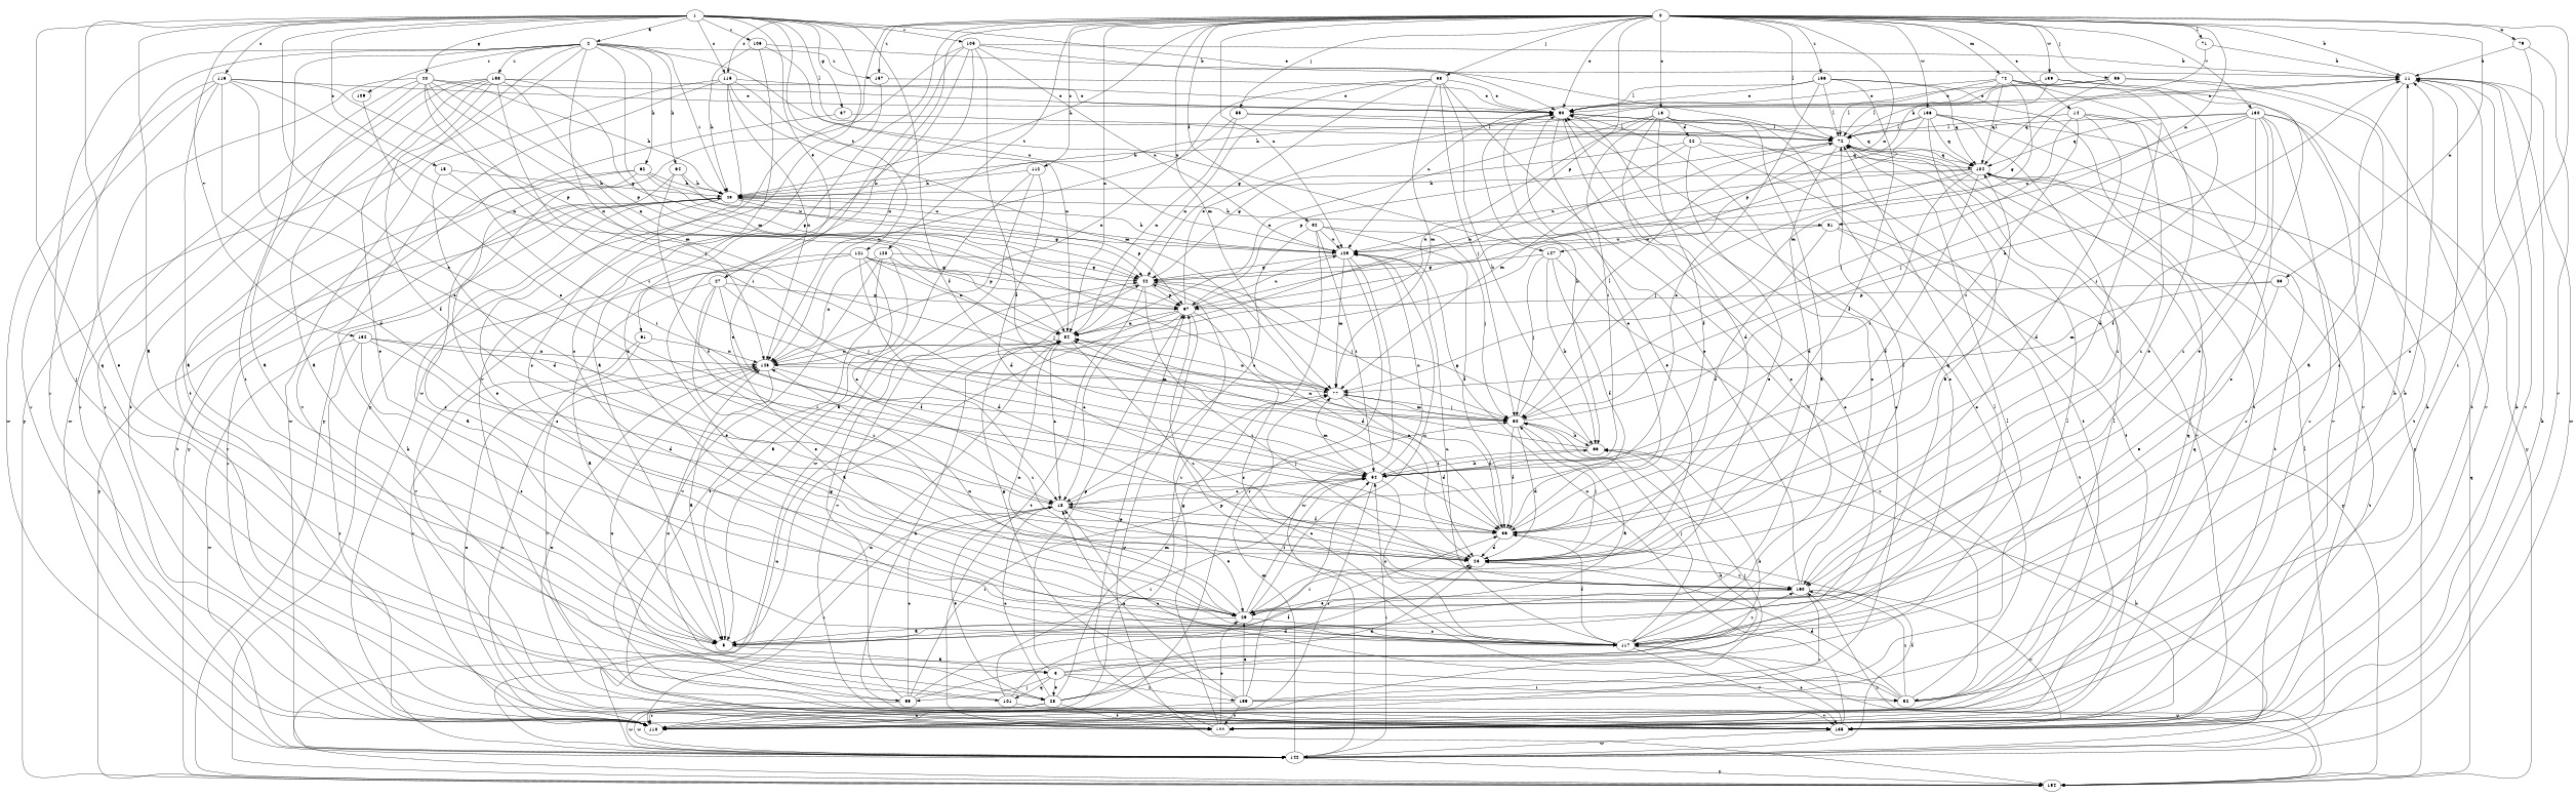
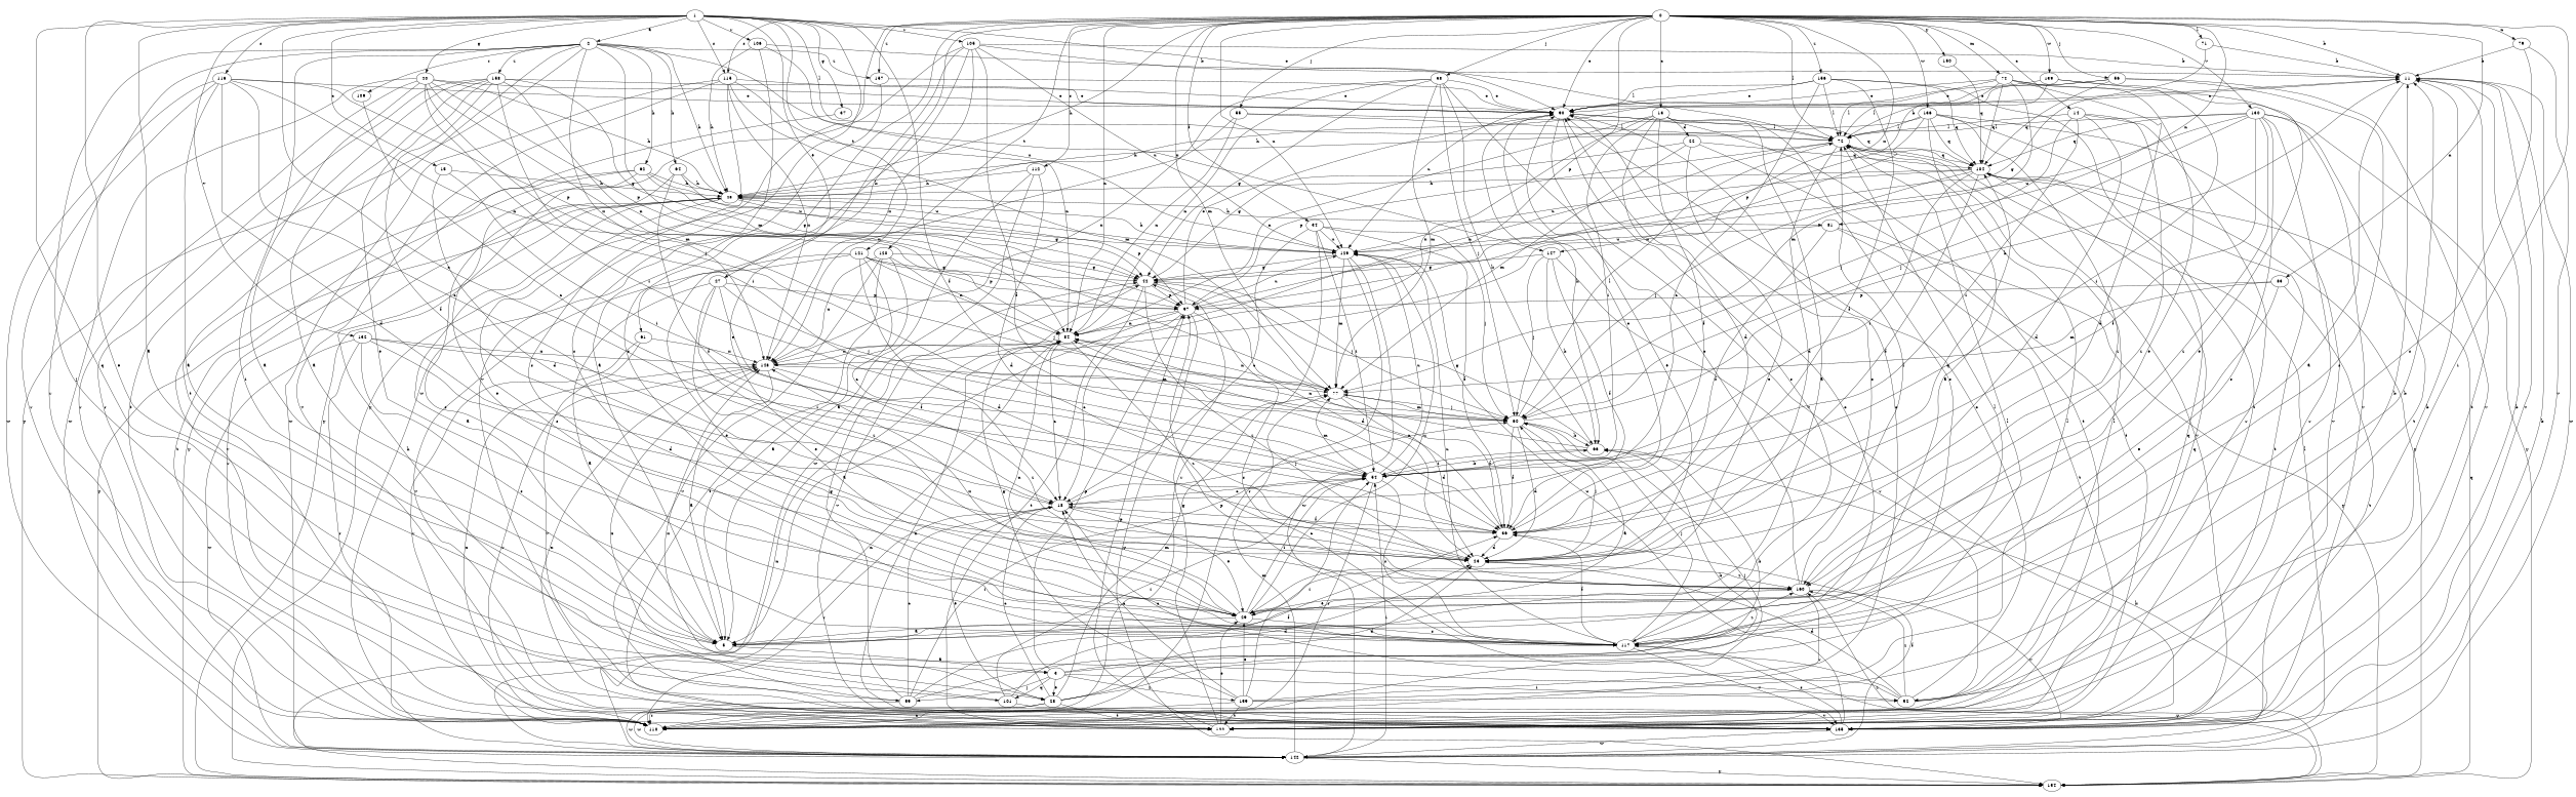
  strict digraph {
    0
    11
    13
    14
-   34 [label=32]
+   34
    48
    52
    55
    56
    58
    61
    71
    72
    74
    77
    79
    81
    83
    84
    90
    97
    112
    115
    120
    129
    130
    136
    139
    142
    147
+   150
    154
    156
    157
    135
    122
    5
    36
    148
    22
    23
    54
    117
    110
    60
    160
    18
    42
    104
    66
    29
    1
    2
    3
    15
    27
    28
    37
    40
    101
    105
    106
    116
    121
    132
    59
    62
    64
    109
    158
    159
    0 -> 11 [label=b]
    0 -> 13 [label=c]
    0 -> 14 [label=c]
    0 -> 34 [label=f]
    0 -> 48 [label=h]
    0 -> 52 [label=i]
    0 -> 55 [label=j]
    0 -> 56 [label=j]
    0 -> 58 [label=j]
    0 -> 61 [label=k]
    0 -> 71 [label=l]
    0 -> 72 [label=l]
    0 -> 74 [label=m]
    0 -> 77 [label=m]
    0 -> 79 [label=n]
    0 -> 81 [label=n]
    0 -> 83 [label=n]
    0 -> 84 [label=n]
    0 -> 90 [label=o]
    0 -> 97 [label=p]
    0 -> 112 [label=s]
    0 -> 115 [label=s]
    0 -> 120 [label=t]
    0 -> 129 [label=u]
    0 -> 130 [label=v]
    0 -> 136 [label=w]
    0 -> 139 [label=w]
    0 -> 142 [label=w]
    0 -> 147 [label=x]
+   0 -> 150 [label=y]
    0 -> 154 [label=y]
    0 -> 156 [label=z]
    0 -> 157 [label=z]
    11 -> 90 [label=o]
    11 -> 142 [label=w]
    11 -> 135 [label=v]
    11 -> 122 [label=t]
    11 -> 5 [label=a]
    13 -> 84 [label=n]
    13 -> 5 [label=a]
    13 -> 36 [label=f]
    13 -> 148 [label=x]
    13 -> 22 [label=d]
    13 -> 23 [label=d]
    13 -> 54 [label=i]
    13 -> 117 [label=s]
    14 -> 72 [label=l]
    14 -> 23 [label=d]
    14 -> 54 [label=i]
    14 -> 110 [label=r]
    14 -> 60 [label=j]
    14 -> 160 [label=z]
    34 -> 129 [label=u]
    34 -> 36 [label=f]
    34 -> 54 [label=i]
    34 -> 110 [label=r]
    34 -> 60 [label=j]
    34 -> 18 [label=c]
    48 -> 81 [label=h]
    48 -> 97 [label=p]
    48 -> 154 [label=y]
    48 -> 5 [label=a]
    48 -> 117 [label=s]
    48 -> 110 [label=r]
    48 -> 42 [label=g]
    52 -> 11 [label=b]
    52 -> 72 [label=l]
    52 -> 90 [label=o]
    52 -> 97 [label=p]
    52 -> 23 [label=d]
    52 -> 160 [label=z]
    52 -> 18 [label=c]
    52 -> 104 [label=q]
    55 -> 72 [label=l]
    55 -> 84 [label=n]
    55 -> 148 [label=x]
    55 -> 104 [label=q]
    56 -> 48 [label=h]
    56 -> 90 [label=o]
    56 -> 135 [label=v]
    56 -> 117 [label=s]
    56 -> 104 [label=q]
    58 -> 77 [label=m]
    58 -> 84 [label=n]
    58 -> 90 [label=o]
    58 -> 135 [label=v]
    58 -> 148 [label=x]
    58 -> 60 [label=j]
    58 -> 42 [label=g]
    58 -> 66 [label=k]
    61 -> 135 [label=v]
    61 -> 148 [label=x]
    61 -> 110 [label=r]
    71 -> 11 [label=b]
    71 -> 42 [label=g]
    72 -> 11 [label=b]
    72 -> 84 [label=n]
    72 -> 97 [label=p]
    72 -> 135 [label=v]
    72 -> 23 [label=d]
    72 -> 104 [label=q]
    74 -> 72 [label=l]
    74 -> 77 [label=m]
    74 -> 90 [label=o]
    74 -> 97 [label=p]
    74 -> 135 [label=v]
    74 -> 23 [label=d]
    74 -> 104 [label=q]
    74 -> 29 [label=e]
    77 -> 84 [label=n]
    77 -> 36 [label=f]
    77 -> 23 [label=d]
    77 -> 60 [label=j]
    79 -> 11 [label=b]
    79 -> 135 [label=v]
    79 -> 117 [label=s]
    81 -> 129 [label=u]
    81 -> 154 [label=y]
    81 -> 122 [label=t]
    81 -> 36 [label=f]
    83 -> 77 [label=m]
    83 -> 97 [label=p]
    83 -> 122 [label=t]
    83 -> 29 [label=e]
    84 -> 148 [label=x]
    84 -> 160 [label=z]
    84 -> 18 [label=c]
    90 -> 72 [label=l]
    90 -> 122 [label=t]
    90 -> 117 [label=s]
    90 -> 66 [label=k]
    90 -> 29 [label=e]
    97 -> 84 [label=n]
    97 -> 90 [label=o]
    97 -> 129 [label=u]
    97 -> 154 [label=y]
    97 -> 5 [label=a]
    97 -> 117 [label=s]
    97 -> 18 [label=c]
    112 -> 48 [label=h]
    112 -> 142 [label=w]
    112 -> 5 [label=a]
    112 -> 23 [label=d]
    115 -> 77 [label=m]
    115 -> 84 [label=n]
    115 -> 90 [label=o]
    115 -> 142 [label=w]
    115 -> 135 [label=v]
    115 -> 148 [label=x]
    115 -> 117 [label=s]
    120 -> 135 [label=v]
    120 -> 122 [label=t]
    120 -> 5 [label=a]
    120 -> 148 [label=x]
    120 -> 60 [label=j]
    120 -> 42 [label=g]
    129 -> 48 [label=h]
    129 -> 77 [label=m]
    129 -> 142 [label=w]
    129 -> 110 [label=r]
    129 -> 42 [label=g]
    130 -> 72 [label=l]
    130 -> 129 [label=u]
    130 -> 154 [label=y]
    130 -> 122 [label=t]
    130 -> 36 [label=f]
    130 -> 117 [label=s]
    130 -> 110 [label=r]
    130 -> 60 [label=j]
    130 -> 160 [label=z]
    130 -> 104 [label=q]
    136 -> 48 [label=h]
    136 -> 72 [label=l]
    136 -> 154 [label=y]
    136 -> 135 [label=v]
    136 -> 5 [label=a]
    136 -> 148 [label=x]
    136 -> 160 [label=z]
    136 -> 104 [label=q]
    139 -> 72 [label=l]
    139 -> 90 [label=o]
    139 -> 54 [label=i]
    139 -> 29 [label=e]
    142 -> 11 [label=b]
    142 -> 72 [label=l]
    142 -> 77 [label=m]
    142 -> 84 [label=n]
    142 -> 154 [label=y]
    142 -> 36 [label=f]
    142 -> 54 [label=i]
    142 -> 66 [label=k]
    147 -> 36 [label=f]
    147 -> 110 [label=r]
    147 -> 60 [label=j]
    147 -> 42 [label=g]
    147 -> 66 [label=k]
+   150 -> 104 [label=q]
    154 -> 84 [label=n]
    154 -> 160 [label=z]
    154 -> 104 [label=q]
    156 -> 72 [label=l]
    156 -> 90 [label=o]
    156 -> 129 [label=u]
    156 -> 122 [label=t]
    156 -> 36 [label=f]
    156 -> 18 [label=c]
    156 -> 104 [label=q]
    157 -> 90 [label=o]
    157 -> 5 [label=a]
    135 -> 11 [label=b]
    135 -> 84 [label=n]
    135 -> 129 [label=u]
    135 -> 142 [label=w]
    135 -> 117 [label=s]
    122 -> 97 [label=p]
    122 -> 148 [label=x]
    122 -> 42 [label=g]
    122 -> 29 [label=e]
    5 -> 3 [label=a]
    36 -> 84 [label=n]
    36 -> 90 [label=o]
    36 -> 23 [label=d]
    148 -> 77 [label=m]
    148 -> 5 [label=a]
    148 -> 110 [label=r]
    148 -> 160 [label=z]
    22 -> 77 [label=m]
    22 -> 122 [label=t]
    22 -> 42 [label=g]
    22 -> 104 [label=q]
    22 -> 29 [label=e]
    23 -> 60 [label=j]
    23 -> 160 [label=z]
    23 -> 18 [label=c]
    23 -> 104 [label=q]
    54 -> 77 [label=m]
    54 -> 129 [label=u]
    54 -> 117 [label=s]
    54 -> 110 [label=r]
    54 -> 18 [label=c]
    54 -> 66 [label=k]
    117 -> 90 [label=o]
    117 -> 129 [label=u]
    117 -> 154 [label=y]
    117 -> 135 [label=v]
    117 -> 36 [label=f]
    117 -> 60 [label=j]
    117 -> 160 [label=z]
    110 -> 11 [label=b]
    110 -> 148 [label=x]
    110 -> 60 [label=j]
    110 -> 104 [label=q]
    60 -> 11 [label=b]
    60 -> 72 [label=l]
    60 -> 77 [label=m]
    60 -> 5 [label=a]
    60 -> 36 [label=f]
    60 -> 23 [label=d]
    60 -> 66 [label=k]
    160 -> 72 [label=l]
    160 -> 90 [label=o]
    160 -> 135 [label=v]
    160 -> 110 [label=r]
    160 -> 29 [label=e]
    18 -> 36 [label=f]
    18 -> 110 [label=r]
    18 -> 60 [label=j]
    18 -> 29 [label=e]
    18 -> 28 [label=e]
    42 -> 97 [label=p]
    42 -> 135 [label=v]
    42 -> 122 [label=t]
    42 -> 23 [label=d]
    42 -> 60 [label=j]
    42 -> 160 [label=z]
    104 -> 48 [label=h]
    104 -> 129 [label=u]
    104 -> 122 [label=t]
    104 -> 36 [label=f]
    104 -> 54 [label=i]
    104 -> 60 [label=j]
    66 -> 84 [label=n]
    66 -> 54 [label=i]
    66 -> 42 [label=g]
    29 -> 84 [label=n]
    29 -> 129 [label=u]
    29 -> 5 [label=a]
    29 -> 148 [label=x]
    29 -> 54 [label=i]
    29 -> 117 [label=s]
    1 -> 72 [label=l]
    1 -> 90 [label=o]
    1 -> 115 [label=s]
    1 -> 135 [label=v]
    1 -> 36 [label=f]
    1 -> 18 [label=c]
    1 -> 2 [label=a]
    1 -> 3 [label=a]
    1 -> 15 [label=c]
    1 -> 27 [label=e]
    1 -> 28 [label=e]
    1 -> 37 [label=g]
    1 -> 40 [label=g]
    1 -> 101 [label=q]
    1 -> 105 [label=r]
    1 -> 106 [label=r]
    1 -> 116 [label=s]
    1 -> 121 [label=t]
    1 -> 132 [label=v]
-   2 -> 48 [label=i]
+   2 -> 48 [label=h]
    2 -> 52 [label=i]
    2 -> 77 [label=m]
    2 -> 147 [label=x]
    2 -> 154 [label=y]
    2 -> 157 [label=z]
    2 -> 122 [label=t]
    2 -> 148 [label=x]
    2 -> 110 [label=r]
    2 -> 59 [label=j]
    2 -> 62 [label=k]
    2 -> 64 [label=k]
    2 -> 109 [label=r]
    2 -> 158 [label=z]
    3 -> 52 [label=i]
    3 -> 72 [label=l]
    3 -> 97 [label=p]
    3 -> 66 [label=k]
    3 -> 28 [label=e]
    3 -> 101 [label=q]
    3 -> 59 [label=j]
    3 -> 159 [label=z]
    15 -> 48 [label=h]
    15 -> 23 [label=d]
    15 -> 54 [label=i]
    27 -> 97 [label=p]
    27 -> 5 [label=a]
    27 -> 36 [label=f]
    27 -> 60 [label=j]
    27 -> 160 [label=z]
    27 -> 29 [label=e]
    28 -> 72 [label=l]
    28 -> 77 [label=m]
    28 -> 142 [label=w]
    28 -> 122 [label=t]
    28 -> 148 [label=x]
    28 -> 23 [label=d]
    28 -> 110 [label=r]
    28 -> 18 [label=c]
    28 -> 66 [label=k]
-   37 -> 72 [label=l]
    37 -> 154 [label=y]
    40 -> 48 [label=h]
    40 -> 77 [label=m]
    40 -> 90 [label=o]
    40 -> 97 [label=p]
    40 -> 142 [label=w]
    40 -> 5 [label=a]
    40 -> 54 [label=i]
    40 -> 110 [label=r]
    40 -> 60 [label=j]
    101 -> 48 [label=h]
    101 -> 135 [label=v]
    101 -> 36 [label=f]
    101 -> 54 [label=i]
    105 -> 11 [label=b]
    105 -> 72 [label=l]
    105 -> 129 [label=u]
    105 -> 154 [label=y]
    105 -> 36 [label=f]
    105 -> 148 [label=x]
    105 -> 117 [label=s]
    105 -> 29 [label=e]
    106 -> 11 [label=b]
    106 -> 48 [label=h]
    106 -> 129 [label=u]
    106 -> 117 [label=s]
    116 -> 84 [label=n]
    116 -> 90 [label=o]
    116 -> 97 [label=p]
    116 -> 142 [label=w]
    116 -> 5 [label=a]
    116 -> 23 [label=d]
    116 -> 110 [label=r]
    116 -> 18 [label=c]
    121 -> 84 [label=n]
    121 -> 97 [label=p]
    121 -> 135 [label=v]
    121 -> 23 [label=d]
    121 -> 18 [label=c]
    121 -> 42 [label=g]
    121 -> 29 [label=e]
    132 -> 142 [label=w]
    132 -> 148 [label=x]
    132 -> 23 [label=d]
    132 -> 54 [label=i]
    132 -> 117 [label=s]
    132 -> 110 [label=r]
    59 -> 90 [label=o]
    59 -> 142 [label=w]
    59 -> 148 [label=x]
    59 -> 23 [label=d]
    59 -> 54 [label=i]
    59 -> 18 [label=c]
    59 -> 42 [label=g]
    62 -> 48 [label=h]
    62 -> 129 [label=u]
    62 -> 135 [label=v]
    62 -> 122 [label=t]
    62 -> 42 [label=g]
    62 -> 29 [label=e]
    64 -> 48 [label=h]
    64 -> 129 [label=u]
    64 -> 36 [label=f]
    64 -> 117 [label=s]
    109 -> 18 [label=c]
    158 -> 84 [label=n]
    158 -> 90 [label=o]
    158 -> 122 [label=t]
    158 -> 5 [label=a]
    158 -> 36 [label=f]
    158 -> 54 [label=i]
    158 -> 110 [label=r]
    158 -> 42 [label=g]
    158 -> 29 [label=e]
    159 -> 11 [label=b]
    159 -> 72 [label=l]
    159 -> 90 [label=o]
    159 -> 122 [label=t]
    159 -> 54 [label=i]
    159 -> 110 [label=c]
    159 -> 18 [label=c]
    159 -> 42 [label=g]
    159 -> 29 [label=e]
  }
